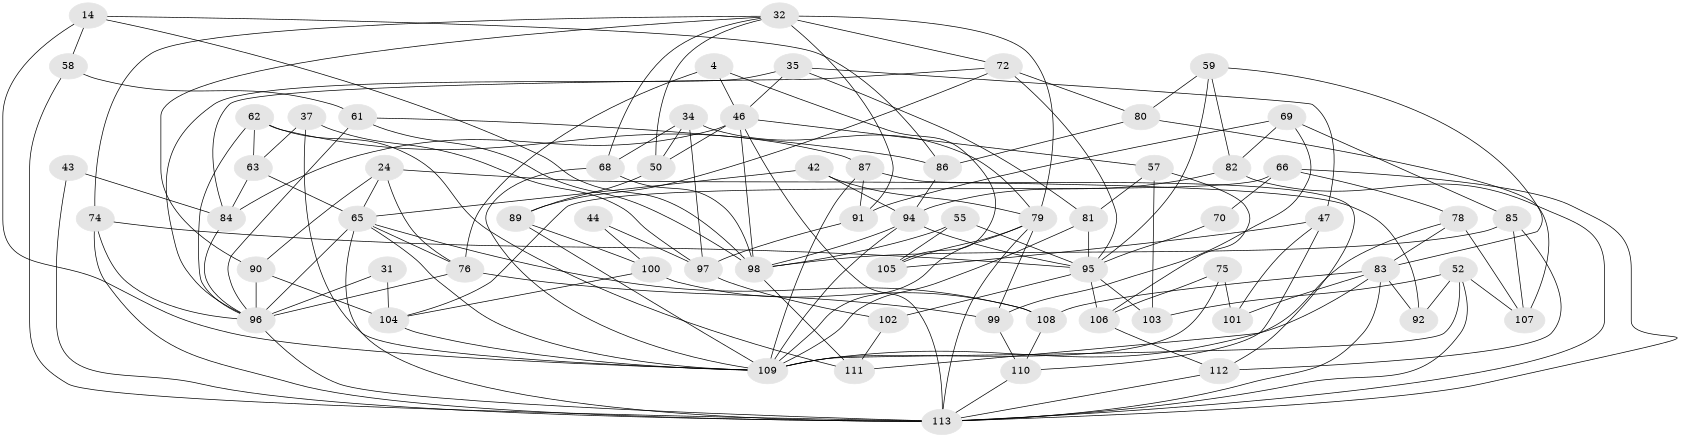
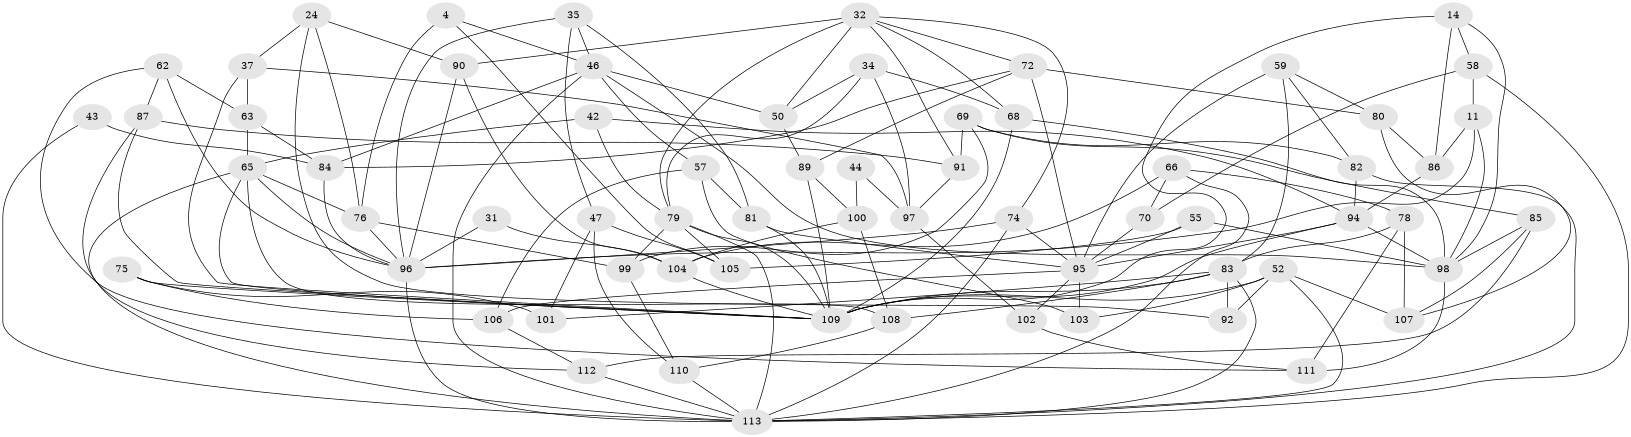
  graph {
    node [color=gray90 style=filled]
    46 [super="+18+30"]
    50
    84 [super="+77+53"]
    113 [super="+33+71"]
    57
    98 [super="+7+51"]
    4
    76 [super="+3"]
    105
    96 [super="+1+36+49"]
    99
    79 [super="+25+48"]
    42
    65 [super="+9+64"]
    94 [super="+26+73"]
    97 [super="+27"]
    44
    100 [super="+38"]
    75 [super="+5+22"]
    109 [super="+88+14+19"]
    101
    106
    24
    37
    90
    92
    63 [super="+60"]
    104 [super="+45"]
    31
    32 [super="+8+29"]
    68
    72 [super="+41"]
    74
    91
    89
    95 [super="+6+12+56"]
    80
    34
    102
    35
    47
    81
    110
    108
    43
    103
    111
    52 [super="+40"]
    107
    n50 [label=14]
    58
    86
-   61
+   61 [label=11]
    70
    55
    112
    59
    82
    83 [super="+39"]
    62
    87
    66
    78
    69
    85
    46 -- 50
    46 -- 84 [weight=2]
    46 -- 113
    46 -- 57
    46 -- 98
    50 -- 89
    84 -- 96
    57 -- 106
    57 -- 81
    57 -- 103
    98 -- 111
    4 -- 46
    4 -- 76 [weight=2]
    4 -- 105
    76 -- 96
    76 -- 99
    96 -- 113
    99 -- 110
    79 -- 113
    79 -- 105
    79 -- 99
    79 -- 109 [weight=2]
    42 -- 79
    42 -- 65
    42 -- 94
    65 -- 113
    65 -- 76
    65 -- 96
    65 -- 109
    65 -- 108
    94 -- 98
    94 -- 109 [weight=2]
    94 -- 95 [weight=2]
    97 -- 102 [weight=2]
    44 -- 97
    44 -- 100 [weight=2]
    100 -- 104 [weight=2]
    100 -- 108
    75 -- 109
    75 -- 101 [weight=2]
    75 -- 106
    106 -- 112
    24 -- 76
-   24 -- 65
+   24 -- 37
    24 -- 90
    24 -- 92
    37 -- 97
    37 -- 109
    37 -- 63
    90 -- 96
    90 -- 104
    63 -- 84 [weight=2]
    63 -- 65 [weight=2]
    104 -- 109
    31 -- 96 [weight=3]
    31 -- 104
    32 -- 50
    32 -- 79 [weight=2]
    32 -- 90
    32 -- 68
    32 -- 72
    32 -- 74
    32 -- 91
    68 -- 98
    68 -- 109
    72 -- 84
    72 -- 89
    72 -- 95 [weight=2]
    72 -- 80
    74 -- 113
    74 -- 96
    74 -- 95
    91 -- 97
    89 -- 100
    89 -- 109
    95 -- 106
    95 -- 102
    95 -- 103
    80 -- 107
    80 -- 86
    34 -- 50
    34 -- 79
    34 -- 97
    34 -- 68
    102 -- 111
    35 -- 46
    35 -- 96
    35 -- 47
    35 -- 81
    47 -- 105
    47 -- 101
    47 -- 110
    81 -- 109
    81 -- 95
    110 -- 113
    108 -- 110
    43 -- 84 [weight=2]
    43 -- 113 [weight=2]
    52 -- 113
    52 -- 109
    52 -- 92 [weight=2]
    52 -- 103
    52 -- 107
    n50 -- 98
    n50 -- 109
    n50 -- 58
    n50 -- 86
    58 -- 113
    58 -- 61
+   58 -- 70
    86 -- 94
    61 -- 98
    61 -- 96
    61 -- 86
    70 -- 95 [weight=2]
    55 -- 98
    55 -- 105
    55 -- 95 [weight=2]
    112 -- 113
    59 -- 95
    59 -- 80
    59 -- 82
    59 -- 83
    82 -- 113
    82 -- 94
    83 -- 113
    83 -- 109 [weight=2]
    83 -- 101
    83 -- 92
    83 -- 108
    62 -- 96
    62 -- 63
    62 -- 111
    62 -- 87
    87 -- 109
    87 -- 91
    87 -- 112
    66 -- 113
    66 -- 104
    66 -- 70
    66 -- 78
    78 -- 111
    78 -- 107
    78 -- 83
    69 -- 99
    69 -- 91
    69 -- 82
    69 -- 85
    85 -- 98
    85 -- 107
    85 -- 112
  }
